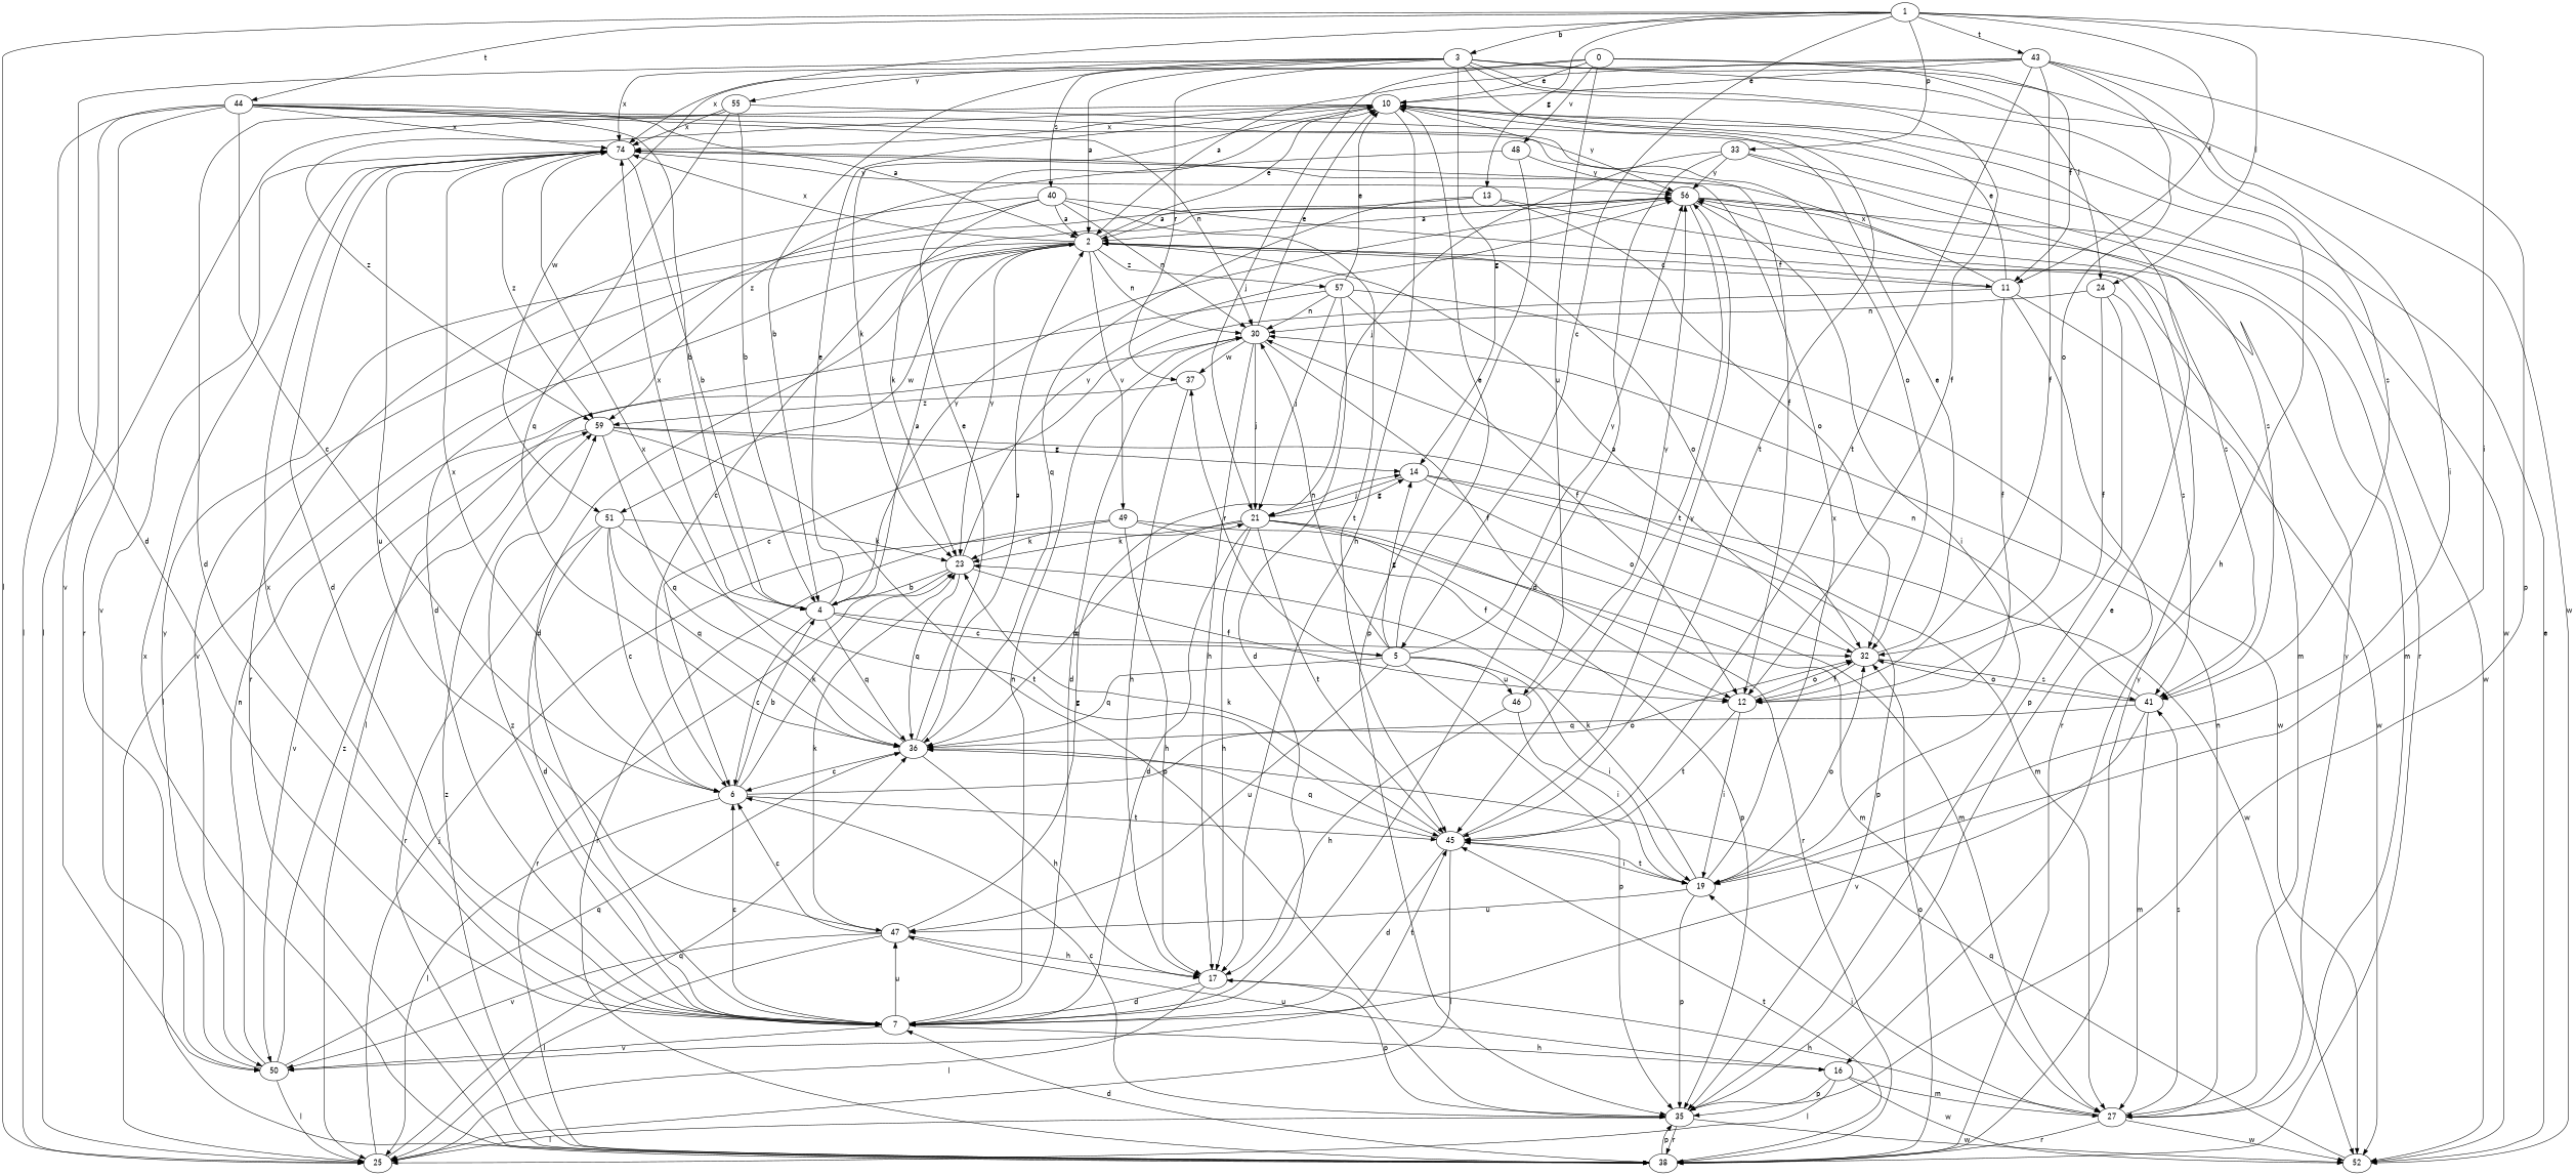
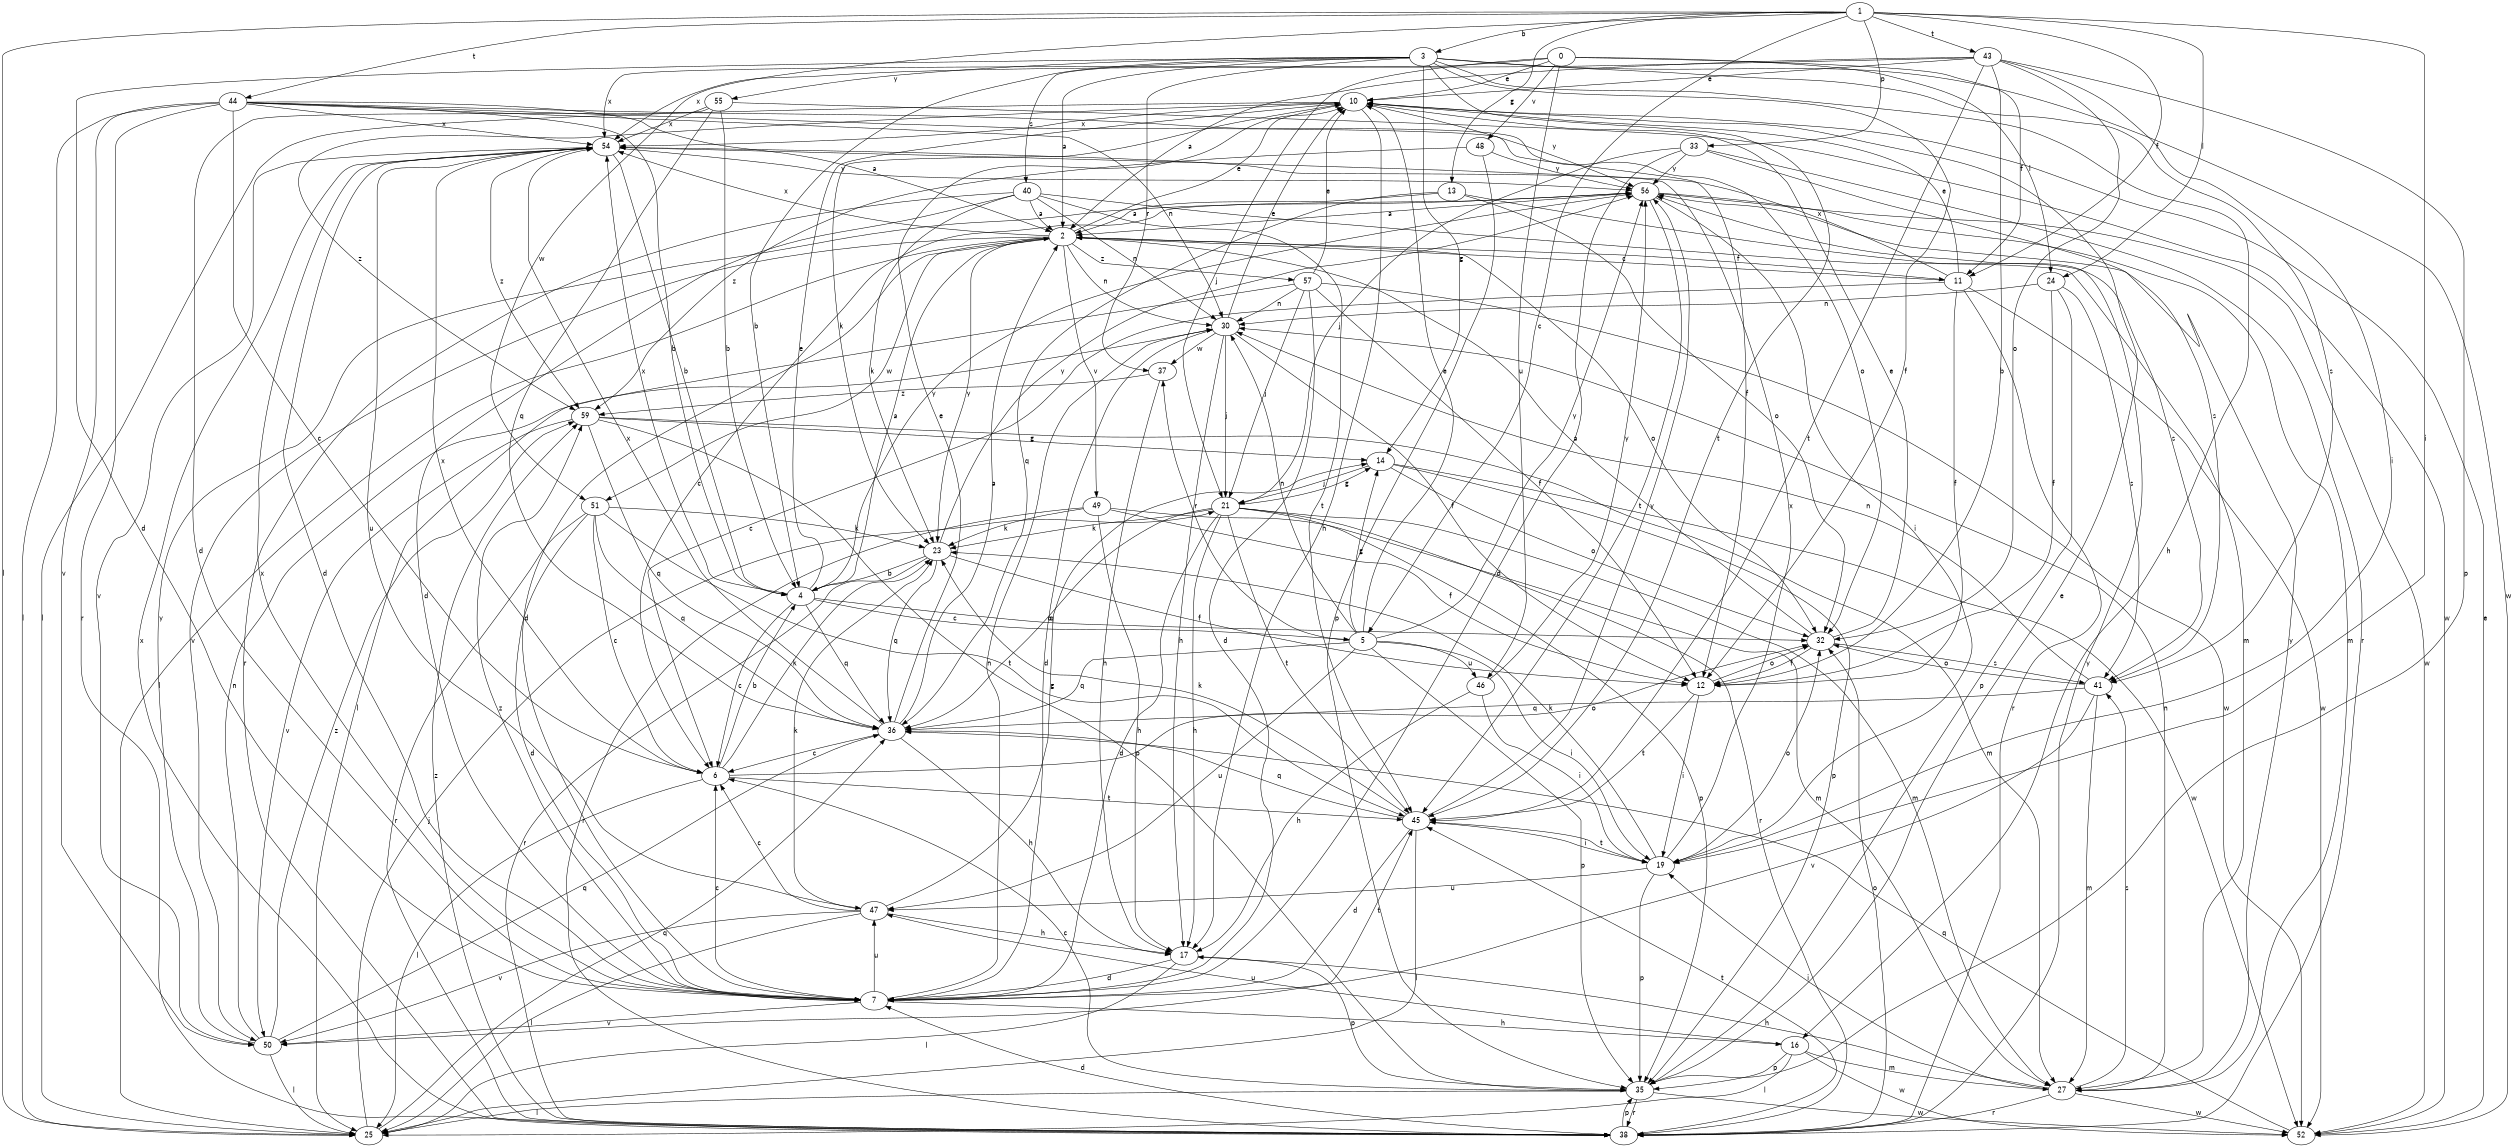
  strict digraph {
    fontname=Lato
    node [fontname=Lato]
    edge [fontname=Lato]
    0
    10
    11
    21
    24
    46
    48
-   54 [label=74]
+   54
    25
    23
    56
    59
    17
    2
    12
    52
    6
    38
    7
    14
    45
    36
    35
    27
    30
    41
    19
    50
    4
    47
    1
    3
    5
    13
    33
    43
    44
    51
    16
    37
    40
    55
    32
    49
    57
    0 -> 10 [label=e]
    0 -> 11 [label=f]
    0 -> 21 [label=j]
    0 -> 24 [label=l]
    0 -> 46 [label=u]
    0 -> 48 [label=v]
    0 -> 54 [label=x]
    10 -> 54 [label=x]
    10 -> 25 [label=l]
    10 -> 23 [label=k]
    10 -> 56 [label=y]
    10 -> 59 [label=z]
    10 -> 17 [label=h]
    11 -> 10 [label=e]
    11 -> 54 [label=x]
    11 -> 2 [label=c]
    11 -> 12 [label=f]
    11 -> 52 [label=w]
    11 -> 6 [label=c]
    11 -> 38 [label=r]
    21 -> 23 [label=k]
    21 -> 17 [label=h]
    21 -> 38 [label=r]
    21 -> 7 [label=d]
    21 -> 14 [label=g]
    21 -> 45 [label=t]
    21 -> 36 [label=q]
    21 -> 35 [label=p]
    21 -> 27 [label=m]
    24 -> 12 [label=f]
    24 -> 35 [label=p]
    24 -> 30 [label=n]
    24 -> 41 [label=s]
    46 -> 56 [label=y]
    46 -> 17 [label=h]
    46 -> 19 [label=i]
    48 -> 56 [label=y]
    48 -> 59 [label=z]
    48 -> 35 [label=p]
    54 -> 56 [label=y]
    54 -> 59 [label=z]
    54 -> 7 [label=d]
    54 -> 50 [label=v]
    54 -> 4 [label=b]
    54 -> 47 [label=u]
    25 -> 21 [label=j]
    25 -> 36 [label=q]
    23 -> 56 [label=y]
    23 -> 12 [label=f]
    23 -> 38 [label=r]
    23 -> 36 [label=q]
    23 -> 4 [label=b]
    56 -> 2 [label=a]
    56 -> 52 [label=w]
    56 -> 6 [label=c]
    56 -> 45 [label=t]
    56 -> 27 [label=m]
    56 -> 19 [label=i]
    59 -> 14 [label=g]
    59 -> 36 [label=q]
    59 -> 35 [label=p]
    59 -> 27 [label=m]
    59 -> 50 [label=v]
    17 -> 25 [label=l]
    17 -> 7 [label=d]
    17 -> 35 [label=p]
    2 -> 10 [label=e]
    2 -> 11 [label=f]
    2 -> 54 [label=x]
    2 -> 25 [label=l]
    2 -> 23 [label=y]
    2 -> 7 [label=d]
    2 -> 30 [label=n]
    2 -> 50 [label=v]
    2 -> 51 [label=w]
    2 -> 32 [label=o]
    2 -> 49 [label=v]
    2 -> 57 [label=z]
    12 -> 45 [label=t]
    12 -> 19 [label=i]
    12 -> 32 [label=o]
    52 -> 10 [label=e]
    52 -> 36 [label=q]
    6 -> 54 [label=x]
    6 -> 25 [label=l]
    6 -> 23 [label=k]
    6 -> 45 [label=t]
    6 -> 4 [label=b]
    6 -> 32 [label=o]
    38 -> 54 [label=x]
    38 -> 56 [label=y]
    38 -> 59 [label=z]
    38 -> 7 [label=d]
    38 -> 45 [label=t]
    38 -> 35 [label=p]
    38 -> 32 [label=o]
    7 -> 54 [label=x]
    7 -> 59 [label=z]
    7 -> 6 [label=c]
    7 -> 45 [label=t]
    7 -> 30 [label=n]
    7 -> 50 [label=v]
    7 -> 47 [label=u]
    7 -> 16 [label=h]
    14 -> 21 [label=j]
    14 -> 52 [label=w]
    14 -> 35 [label=p]
    14 -> 32 [label=o]
    45 -> 25 [label=l]
    45 -> 23 [label=k]
    45 -> 56 [label=y]
    45 -> 7 [label=d]
    45 -> 36 [label=q]
    45 -> 19 [label=i]
    36 -> 10 [label=e]
    36 -> 54 [label=x]
    36 -> 17 [label=h]
    36 -> 2 [label=a]
    36 -> 6 [label=c]
    35 -> 10 [label=e]
    35 -> 25 [label=l]
    35 -> 52 [label=w]
    35 -> 6 [label=c]
    35 -> 38 [label=r]
    27 -> 56 [label=y]
    27 -> 17 [label=h]
    27 -> 52 [label=w]
    27 -> 38 [label=r]
    27 -> 30 [label=n]
    27 -> 41 [label=s]
    27 -> 19 [label=i]
    30 -> 10 [label=e]
    30 -> 21 [label=j]
    30 -> 17 [label=h]
    30 -> 12 [label=f]
    30 -> 7 [label=d]
    30 -> 37 [label=w]
    41 -> 36 [label=q]
    41 -> 27 [label=m]
    41 -> 30 [label=n]
    41 -> 50 [label=v]
    41 -> 32 [label=o]
    19 -> 54 [label=x]
    19 -> 23 [label=k]
    19 -> 45 [label=t]
    19 -> 35 [label=p]
    19 -> 47 [label=u]
    19 -> 32 [label=o]
    50 -> 25 [label=l]
    50 -> 56 [label=y]
    50 -> 59 [label=z]
    50 -> 36 [label=q]
    50 -> 30 [label=n]
    4 -> 10 [label=e]
    4 -> 54 [label=x]
    4 -> 56 [label=y]
    4 -> 2 [label=a]
    4 -> 6 [label=c]
    4 -> 36 [label=q]
    4 -> 5 [label=c]
    4 -> 32 [label=o]
    47 -> 25 [label=l]
    47 -> 23 [label=k]
    47 -> 17 [label=h]
    47 -> 6 [label=c]
    47 -> 14 [label=g]
    47 -> 50 [label=v]
    1 -> 11 [label=f]
    1 -> 24 [label=l]
    1 -> 25 [label=l]
    1 -> 19 [label=i]
    1 -> 3 [label=b]
    1 -> 5 [label=c]
    1 -> 13 [label=g]
    1 -> 33 [label=p]
    1 -> 43 [label=t]
    1 -> 44 [label=t]
    1 -> 51 [label=w]
    3 -> 2 [label=a]
    3 -> 12 [label=f]
    3 -> 52 [label=w]
    3 -> 7 [label=d]
    3 -> 14 [label=g]
    3 -> 45 [label=t]
    3 -> 41 [label=s]
    3 -> 4 [label=b]
    3 -> 16 [label=h]
    3 -> 37 [label=r]
    3 -> 40 [label=s]
    3 -> 55 [label=y]
    5 -> 10 [label=e]
    5 -> 46 [label=u]
    5 -> 56 [label=y]
    5 -> 14 [label=g]
    5 -> 36 [label=q]
    5 -> 35 [label=p]
    5 -> 30 [label=n]
    5 -> 19 [label=i]
    5 -> 47 [label=u]
    5 -> 37 [label=r]
    13 -> 2 [label=a]
    13 -> 36 [label=q]
    13 -> 41 [label=s]
    13 -> 32 [label=o]
    33 -> 21 [label=j]
    33 -> 56 [label=y]
    33 -> 38 [label=r]
    33 -> 7 [label=d]
    33 -> 41 [label=s]
    43 -> 10 [label=e]
    43 -> 54 [label=x]
    43 -> 2 [label=a]
-   43 -> 12 [label=f]
+   43 -> 12 [label=b]
    43 -> 45 [label=t]
    43 -> 35 [label=p]
    43 -> 19 [label=i]
    43 -> 32 [label=o]
    44 -> 54 [label=x]
    44 -> 25 [label=l]
    44 -> 2 [label=a]
    44 -> 12 [label=f]
    44 -> 6 [label=c]
    44 -> 38 [label=r]
    44 -> 30 [label=n]
    44 -> 50 [label=v]
    44 -> 4 [label=b]
    44 -> 32 [label=o]
    51 -> 23 [label=k]
    51 -> 6 [label=c]
    51 -> 38 [label=r]
    51 -> 7 [label=d]
    51 -> 45 [label=t]
    51 -> 36 [label=q]
    16 -> 25 [label=l]
    16 -> 52 [label=w]
    16 -> 35 [label=p]
    16 -> 27 [label=m]
    16 -> 47 [label=u]
    37 -> 59 [label=z]
    37 -> 17 [label=h]
    40 -> 23 [label=k]
    40 -> 2 [label=a]
    40 -> 38 [label=r]
    40 -> 7 [label=d]
    40 -> 45 [label=t]
    40 -> 27 [label=m]
    40 -> 30 [label=n]
    55 -> 54 [label=x]
    55 -> 52 [label=w]
    55 -> 7 [label=d]
    55 -> 36 [label=q]
    55 -> 4 [label=b]
    32 -> 10 [label=e]
    32 -> 2 [label=a]
    32 -> 12 [label=f]
    32 -> 41 [label=s]
    49 -> 23 [label=k]
    49 -> 17 [label=h]
    49 -> 12 [label=f]
    49 -> 38 [label=r]
    49 -> 27 [label=m]
    57 -> 10 [label=e]
    57 -> 21 [label=j]
    57 -> 25 [label=l]
    57 -> 12 [label=f]
    57 -> 52 [label=w]
    57 -> 7 [label=d]
    57 -> 30 [label=n]
  }
